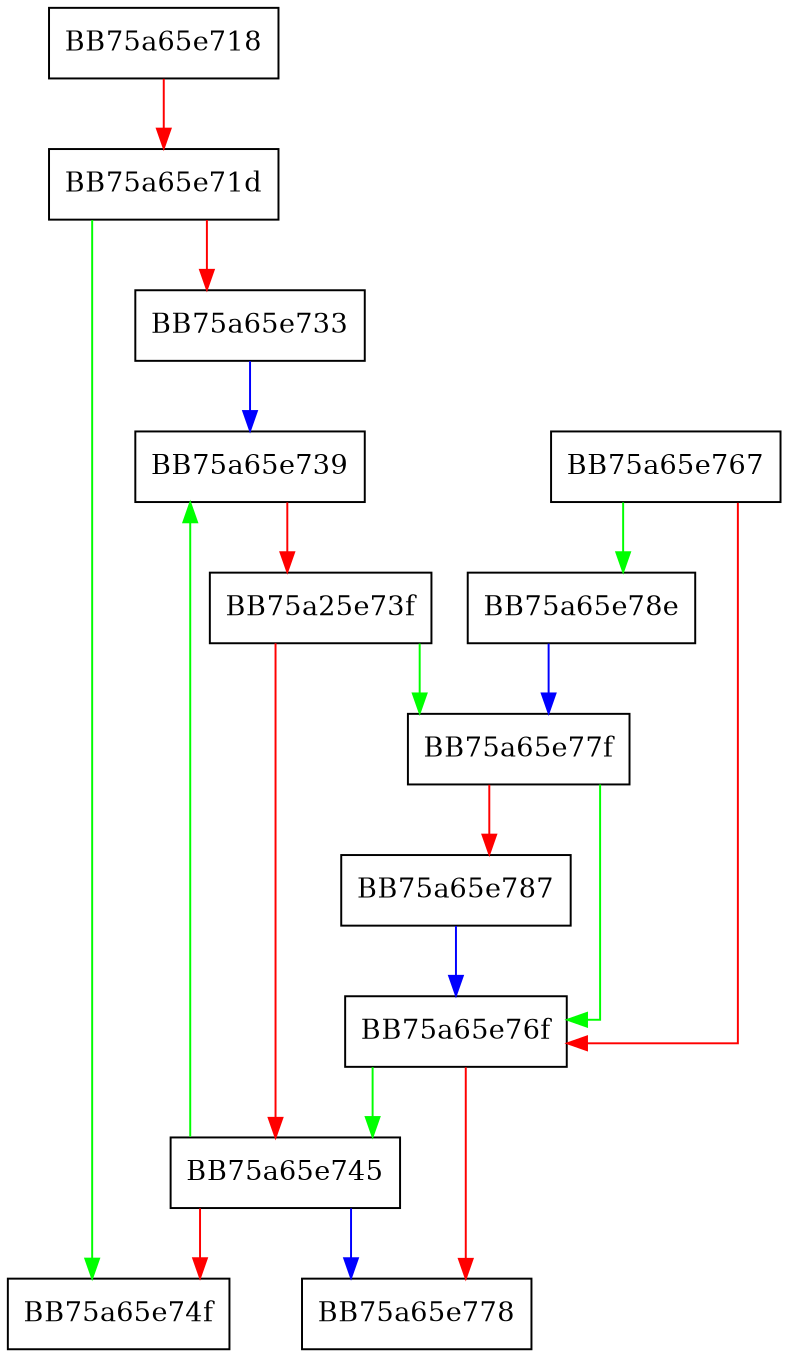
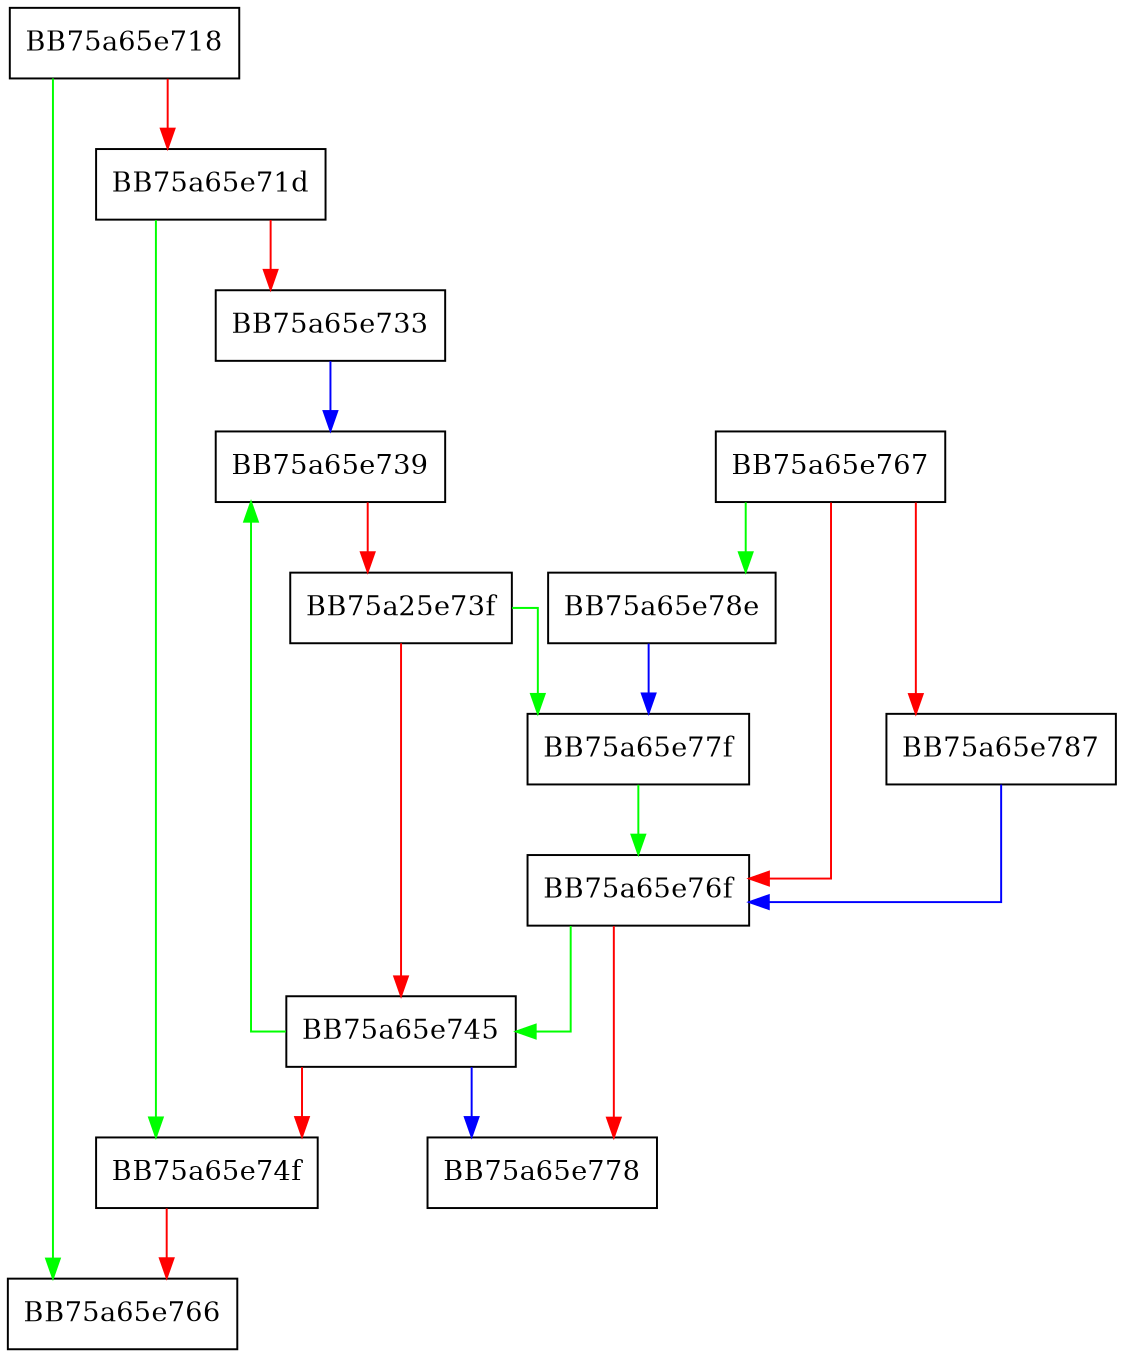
  digraph {
    splines=ortho
    node [shape=box]
    edge [color=red]
    BB75a65e718
+   BB75a65e766
    BB75a65e71d
    BB75a65e74f
    BB75a65e733
    BB75a65e739
    n7 [label=BB75a25e73f]
    BB75a65e767
    BB75a65e78e
    BB75a65e76f
    BB75a65e77f
    BB75a65e745
    BB75a65e778
    BB75a65e787
+   BB75a65e718 -> BB75a65e766 [color=green]
    BB75a65e718 -> BB75a65e71d
    BB75a65e71d -> BB75a65e74f [color=green]
    BB75a65e71d -> BB75a65e733
+   BB75a65e74f -> BB75a65e766
    BB75a65e733 -> BB75a65e739 [color=blue]
    BB75a65e739 -> n7
    n7 -> BB75a65e77f [color=green]
    n7 -> BB75a65e745
    BB75a65e767 -> BB75a65e78e [color=green]
    BB75a65e767 -> BB75a65e76f
    BB75a65e78e -> BB75a65e77f [color=blue]
    BB75a65e76f -> BB75a65e745 [color=green]
    BB75a65e76f -> BB75a65e778
    BB75a65e77f -> BB75a65e76f [color=green]
-   BB75a65e77f -> BB75a65e787
+   BB75a65e767 -> BB75a65e787
    BB75a65e745 -> BB75a65e74f
    BB75a65e745 -> BB75a65e739 [color=green]
    BB75a65e745 -> BB75a65e778 [color=blue]
    BB75a65e787 -> BB75a65e76f [color=blue]
  }
